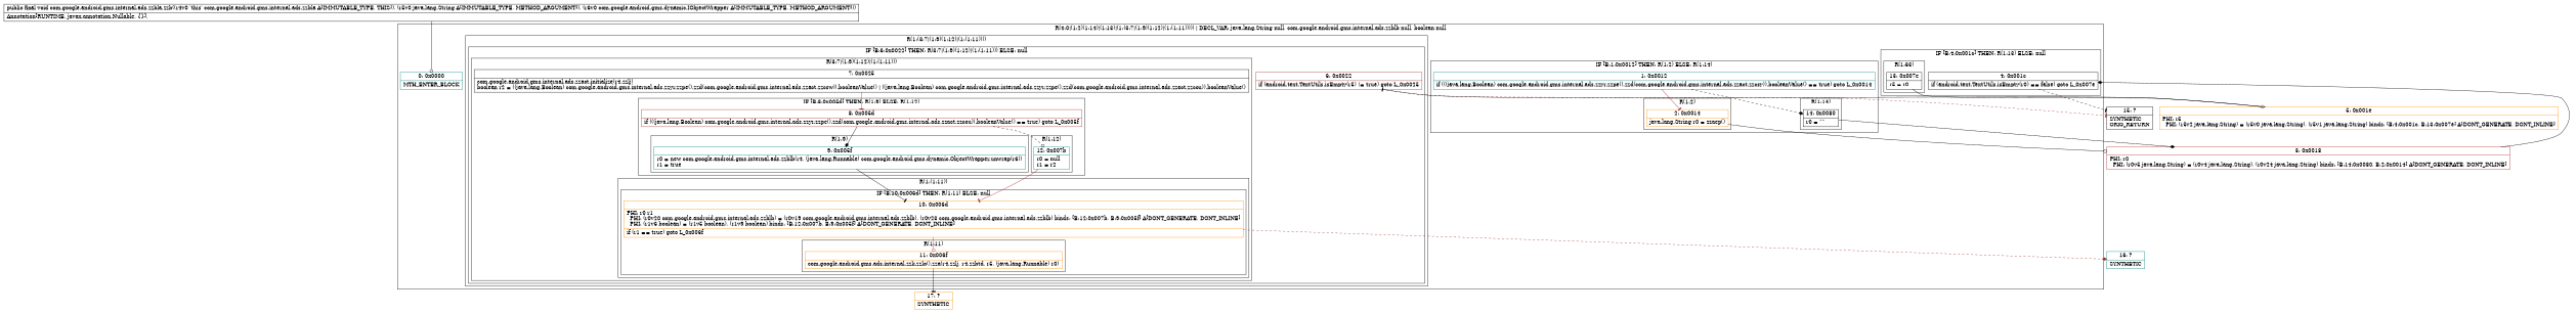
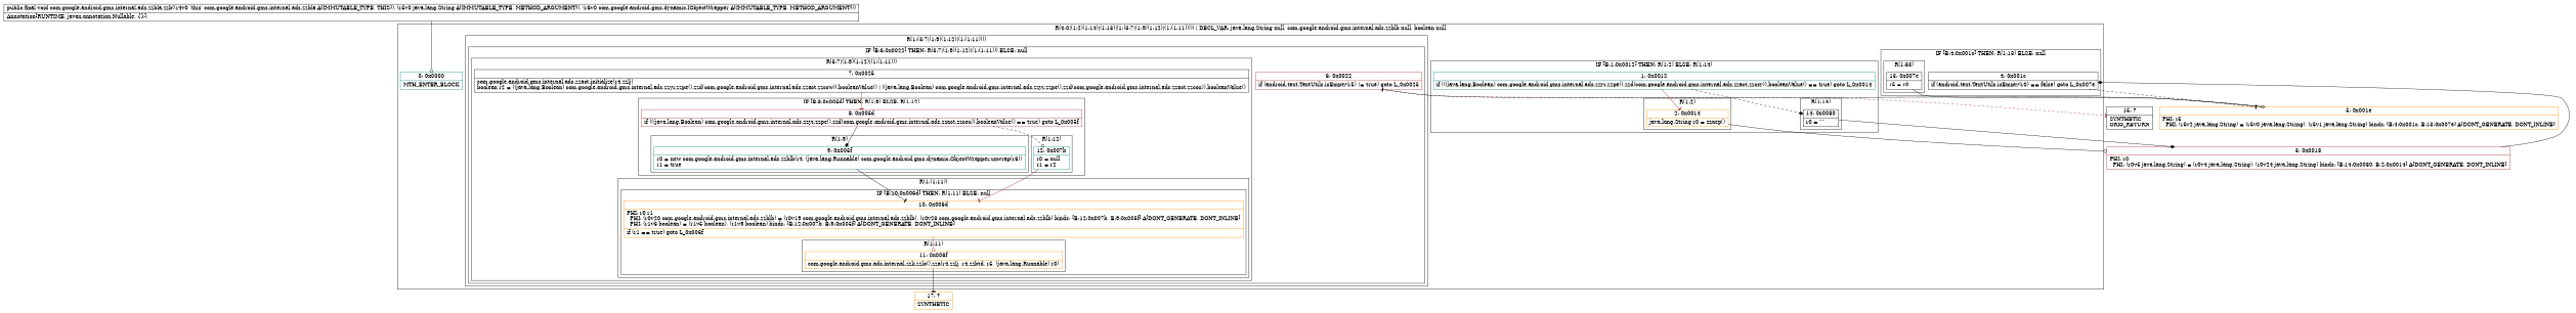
  digraph {
    node [color=black shape=record]
    edge [arrowhead=tee color=black]
    n1 [color=darkorange label="{2\:\ 0x0014|java.lang.String r0 = zzaep()\l}"]
    n2 [label="{14\:\ 0x0080|r0 = \"\"\l}"]
    n3 [color=teal label="{1\:\ 0x0012|if (((java.lang.Boolean) com.google.android.gms.internal.ads.zzyr.zzpe().zzd(com.google.android.gms.internal.ads.zzact.zzcsy)).booleanValue() == true) goto L_0x0014\l}"]
    n4 [label="{13\:\ 0x007e|r5 = r0\l}"]
    n5 [label="{4\:\ 0x001c|if (android.text.TextUtils.isEmpty(r0) == false) goto L_0x007e\l}"]
    n6 [color=teal label="{9\:\ 0x005f|r0 = new com.google.android.gms.internal.ads.zzblb(r4, (java.lang.Runnable) com.google.android.gms.dynamic.ObjectWrapper.unwrap(r6))\lr1 = true\l}"]
    n7 [color=teal label="{12\:\ 0x007b|r0 = null\lr1 = r2\l}"]
    n8 [color=brown label="{8\:\ 0x005d|if (((java.lang.Boolean) com.google.android.gms.internal.ads.zzyr.zzpe().zzd(com.google.android.gms.internal.ads.zzact.zzcou)).booleanValue() == true) goto L_0x005f\l}"]
    n9 [color=darkorange label="{11\:\ 0x006f|com.google.android.gms.ads.internal.zzk.zzlo().zza(r4.zzlj, r4.zzbtd, r5, (java.lang.Runnable) r0)\l}"]
    n10 [color=darkorange label="{10\:\ 0x006d|PHI: r0 r1 \l  PHI: (r0v20 com.google.android.gms.internal.ads.zzblb) = (r0v19 com.google.android.gms.internal.ads.zzblb), (r0v23 com.google.android.gms.internal.ads.zzblb) binds: [B:12:0x007b, B:9:0x005f] A[DONT_GENERATE, DONT_INLINE]\l  PHI: (r1v6 boolean) = (r1v5 boolean), (r1v9 boolean) binds: [B:12:0x007b, B:9:0x005f] A[DONT_GENERATE, DONT_INLINE]\l|if (r1 == true) goto L_0x006f\l}"]
    n11 [label="{7\:\ 0x0025|com.google.android.gms.internal.ads.zzact.initialize(r4.zzlj)\lboolean r2 = ((java.lang.Boolean) com.google.android.gms.internal.ads.zzyr.zzpe().zzd(com.google.android.gms.internal.ads.zzact.zzcsw)).booleanValue() \| ((java.lang.Boolean) com.google.android.gms.internal.ads.zzyr.zzpe().zzd(com.google.android.gms.internal.ads.zzact.zzcou)).booleanValue()\l}"]
    n12 [color=brown label="{6\:\ 0x0022|if (android.text.TextUtils.isEmpty(r5) != true) goto L_0x0025\l}"]
    n13 [color=teal label="{0\:\ 0x0000|MTH_ENTER_BLOCK\l}"]
    n14 [color=brown label="{3\:\ 0x0018|PHI: r0 \l  PHI: (r0v5 java.lang.String) = (r0v4 java.lang.String), (r0v24 java.lang.String) binds: [B:14:0x0080, B:2:0x0014] A[DONT_GENERATE, DONT_INLINE]\l}"]
    n15 [color=darkorange label="{5\:\ 0x001e|PHI: r5 \l  PHI: (r5v2 java.lang.String) = (r5v0 java.lang.String), (r5v1 java.lang.String) binds: [B:4:0x001c, B:13:0x007e] A[DONT_GENERATE, DONT_INLINE]\l}"]
    n16 [color=darkorange label="{17\:\ ?|SYNTHETIC\l}"]
-   n17 [color=teal label="{16\:\ ?|SYNTHETIC\l}"]
    n18 [label="{15\:\ ?|SYNTHETIC\lORIG_RETURN\l}"]
    n19 [label="{public final void com.google.android.gms.internal.ads.zzbla.zzb((r4v0 'this' com.google.android.gms.internal.ads.zzbla A[IMMUTABLE_TYPE, THIS]), (r5v0 java.lang.String A[IMMUTABLE_TYPE, METHOD_ARGUMENT]), (r6v0 com.google.android.gms.dynamic.IObjectWrapper A[IMMUTABLE_TYPE, METHOD_ARGUMENT]))  | Annotation[RUNTIME, javax.annotation.Nullable, \{\}], \l}"]
    subgraph cluster_1 {
      label="R(4:0|(1:2)(1:14)|(1:13)|(1:(3:7|(1:9)(1:12)|(1:(1:11))))) | DECL_VAR: java.lang.String null, com.google.android.gms.internal.ads.zzblb null, boolean null\l"
      n13
      subgraph cluster_2 {
        label="IF [B:1:0x0012] THEN: R(1:2) ELSE: R(1:14)"
        n3
        subgraph cluster_3 {
          label="R(1:2)"
          n1
        }
        subgraph cluster_4 {
          label="R(1:14)"
          n2
        }
      }
      subgraph cluster_5 {
        label="IF [B:4:0x001c] THEN: R(1:13) ELSE: null"
        n5
        subgraph cluster_6 {
          label="R(1:63)"
          n4
        }
      }
      subgraph cluster_7 {
        label="R(1:(3:7|(1:9)(1:12)|(1:(1:11))))"
        subgraph cluster_8 {
          label="IF [B:6:0x0022] THEN: R(3:7|(1:9)(1:12)|(1:(1:11))) ELSE: null"
          n12
          subgraph cluster_9 {
            label="R(3:7|(1:9)(1:12)|(1:(1:11)))"
            n11
            subgraph cluster_10 {
              label="IF [B:8:0x005d] THEN: R(1:9) ELSE: R(1:12)"
              n8
              subgraph cluster_11 {
                label="R(1:9)"
                n6
              }
              subgraph cluster_12 {
                label="R(1:12)"
                n7
              }
            }
            subgraph cluster_13 {
              label="R(1:(1:11))"
              subgraph cluster_14 {
                label="IF [B:10:0x006d] THEN: R(1:11) ELSE: null"
                n10
                subgraph cluster_15 {
                  label="R(1:11)"
                  n9
                }
              }
            }
          }
        }
      }
    }
    n1 -> n14 [arrowhead=odot]
    n2 -> n14 [arrowhead=diamond]
    n3 -> n1 [color=brown]
    n3 -> n2 [arrowhead=diamond style=dashed]
    n4 -> n15 [arrowhead=odot]
-   n5 -> n18 [style=dashed]
+   n5 -> n15 [style=dashed]
    n6 -> n10
    n7 -> n10 [color=brown]
    n8 -> n6 [arrowhead=diamond]
    n8 -> n7 [arrowhead=odot style=dashed]
    n9 -> n16
    n10 -> n9 [arrowhead=odot color=brown]
-   n10 -> n17 [arrowhead=diamond color=brown style=dashed]
    n11 -> n8 [color=brown]
    n12 -> n18 [color=brown style=dashed]
    n14 -> n5 [arrowhead=diamond]
    n15 -> n12
    n19 -> n13 [arrowhead=odot]
  }
